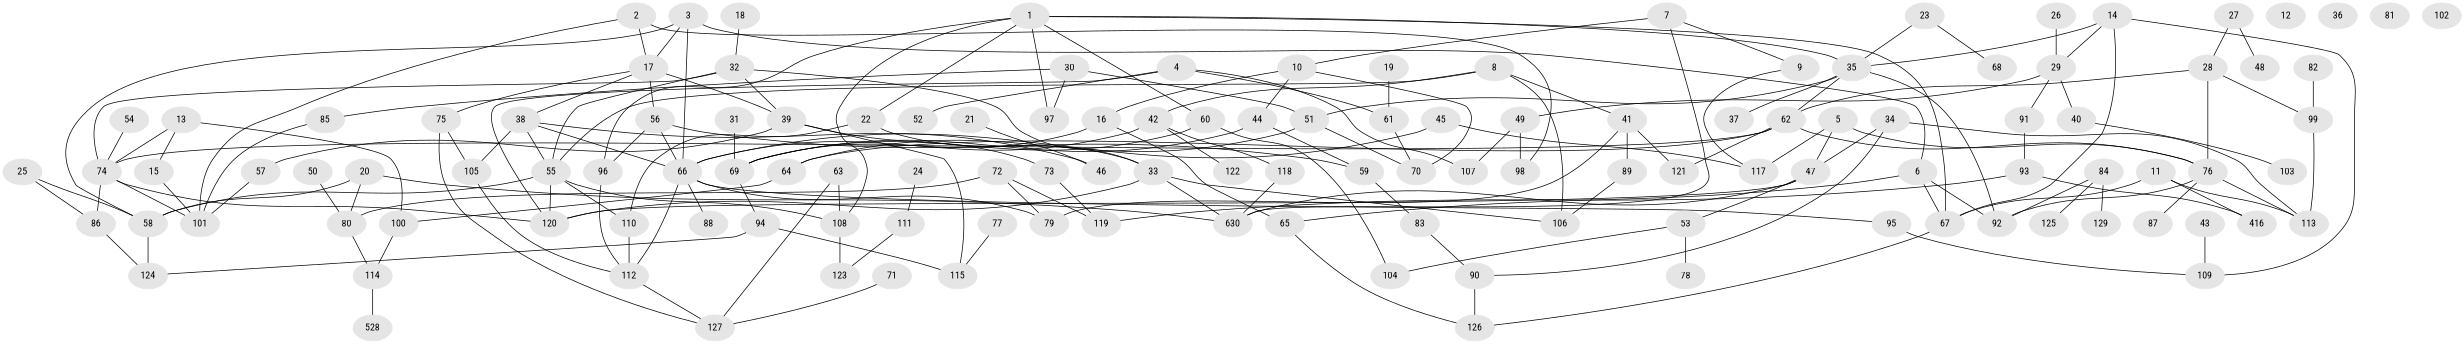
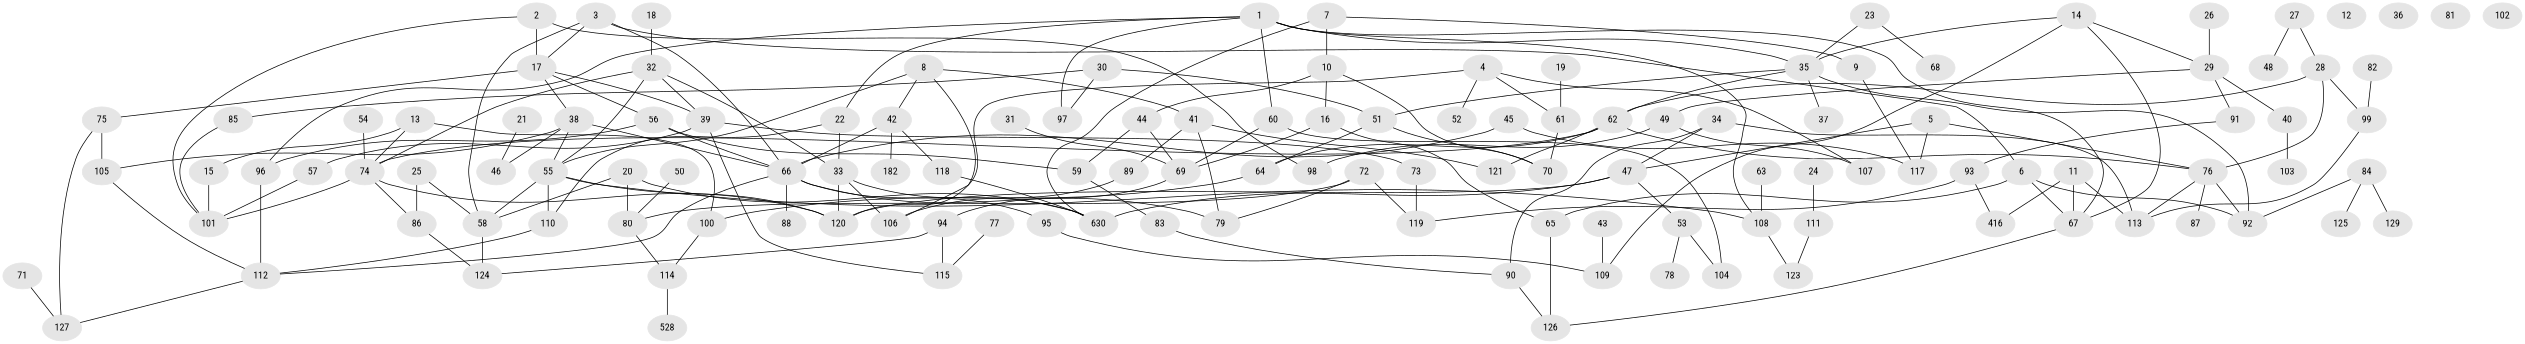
  graph {
    fontname="Roboto Condensed"
    node [color=gray90 fontname="Roboto Condensed" style=filled]
    edge [fontname="Roboto Condensed"]
    1
    22
    35
    60
    67
    96
    97
    108
    33
    110
    92
    62
    51
    37
    69
    104
    126
    112
    123
    2
    17
    98
    101
    38
    39
    56
    75
    3
    6
    58
    66
    65
    124
    59
    83
    79
    88
    95
    4
    52
    61
    107
    120
    70
    5
    47
    76
    117
    n49 [label=630]
    53
    113
    87
    7
    9
    10
    16
    44
    8
    41
    42
    55
    106
    89
    121
    118
-   122
+   122 [label=182]
    11
    n68 [label=416]
    12
    13
    15
    74
    100
    86
    114
    14
    29
    109
    40
    49
    91
    94
    46
    105
    57
    73
    115
    127
    18
    32
    19
    20
    80
    21
    23
    68
    24
    111
    25
    26
    27
    28
    48
    99
    64
    103
    93
    30
    85
    31
    34
    90
    36
    119
    43
    45
    78
    50
    54
    63
    71
    72
    77
    n124 [label=528]
    81
    82
    84
    125
    129
    102
    1 -- 22
    1 -- 35
    1 -- 60
    1 -- 67
    1 -- 96
    1 -- 97
    1 -- 108
    22 -- 33
    22 -- 110
    35 -- 92
    35 -- 62
    35 -- 51
    35 -- 37
    60 -- 69
    60 -- 104
    67 -- 126
    96 -- 112
    108 -- 123
    33 -- 120
    33 -- n49
    33 -- 106
    110 -- 112
    62 -- 76
    62 -- 121
    62 -- 74
    62 -- 64
    51 -- 70
    51 -- 64
    69 -- 94
    112 -- 127
    2 -- 17
    2 -- 98
    2 -- 101
    17 -- 38
    17 -- 39
    17 -- 56
    17 -- 75
    38 -- 66
    38 -- 55
    38 -- 46
    38 -- 105
    39 -- 57
    39 -- 73
    39 -- 115
    56 -- 96
    56 -- 66
    56 -- 59
    75 -- 105
    75 -- 127
    3 -- 17
    3 -- 6
    3 -- 58
    3 -- 66
    6 -- 67
    6 -- 92
    6 -- 65
    58 -- 124
    66 -- 112
    66 -- 79
    66 -- 88
    66 -- 95
    65 -- 126
    59 -- 83
    83 -- 90
    95 -- 109
    4 -- 52
    4 -- 61
    4 -- 107
    4 -- 120
    61 -- 70
    5 -- 47
    5 -- 76
    5 -- 117
    47 -- 120
    47 -- n49
    47 -- 53
    76 -- 92
    76 -- 113
    76 -- 87
    53 -- 104
    53 -- 78
    7 -- n49
    7 -- 9
    7 -- 10
    9 -- 117
    10 -- 70
    10 -- 16
    10 -- 44
    16 -- 69
    16 -- 65
    44 -- 69
    44 -- 59
    8 -- 41
    8 -- 42
    8 -- 55
    8 -- 106
    41 -- 79
    41 -- 89
    41 -- 121
    42 -- 66
    42 -- 118
    42 -- 122
    55 -- 108
    55 -- 110
    55 -- 58
    55 -- 120
    89 -- 106
    118 -- n49
    11 -- 67
    11 -- 113
    11 -- n68
    13 -- 15
    13 -- 74
    13 -- 100
    15 -- 101
    74 -- 101
    74 -- 120
    74 -- 86
    100 -- 114
    86 -- 124
    114 -- n124
    14 -- 35
    14 -- 67
    14 -- 29
    14 -- 109
    29 -- 40
    29 -- 49
    29 -- 91
    40 -- 103
    49 -- 98
    49 -- 107
    91 -- 93
    94 -- 124
    94 -- 115
    105 -- 112
    57 -- 101
    73 -- 119
    18 -- 32
    32 -- 33
    32 -- 39
    32 -- 55
    32 -- 74
    19 -- 61
    20 -- 58
    20 -- n49
    20 -- 80
    80 -- 114
    21 -- 46
    23 -- 35
    23 -- 68
    24 -- 111
    111 -- 123
    25 -- 58
    25 -- 86
    26 -- 29
    27 -- 28
    27 -- 48
    28 -- 62
    28 -- 76
    28 -- 99
    99 -- 113
    64 -- 100
    93 -- n68
    93 -- 119
    30 -- 97
    30 -- 51
    30 -- 85
    85 -- 101
    31 -- 69
    34 -- 47
    34 -- 113
    34 -- 90
    90 -- 126
    43 -- 109
    45 -- 66
    45 -- 117
    50 -- 80
    54 -- 74
    63 -- 108
-   63 -- 127
    71 -- 127
    72 -- 79
    72 -- 80
    72 -- 119
    77 -- 115
    82 -- 99
    84 -- 92
    84 -- 125
    84 -- 129
  }
